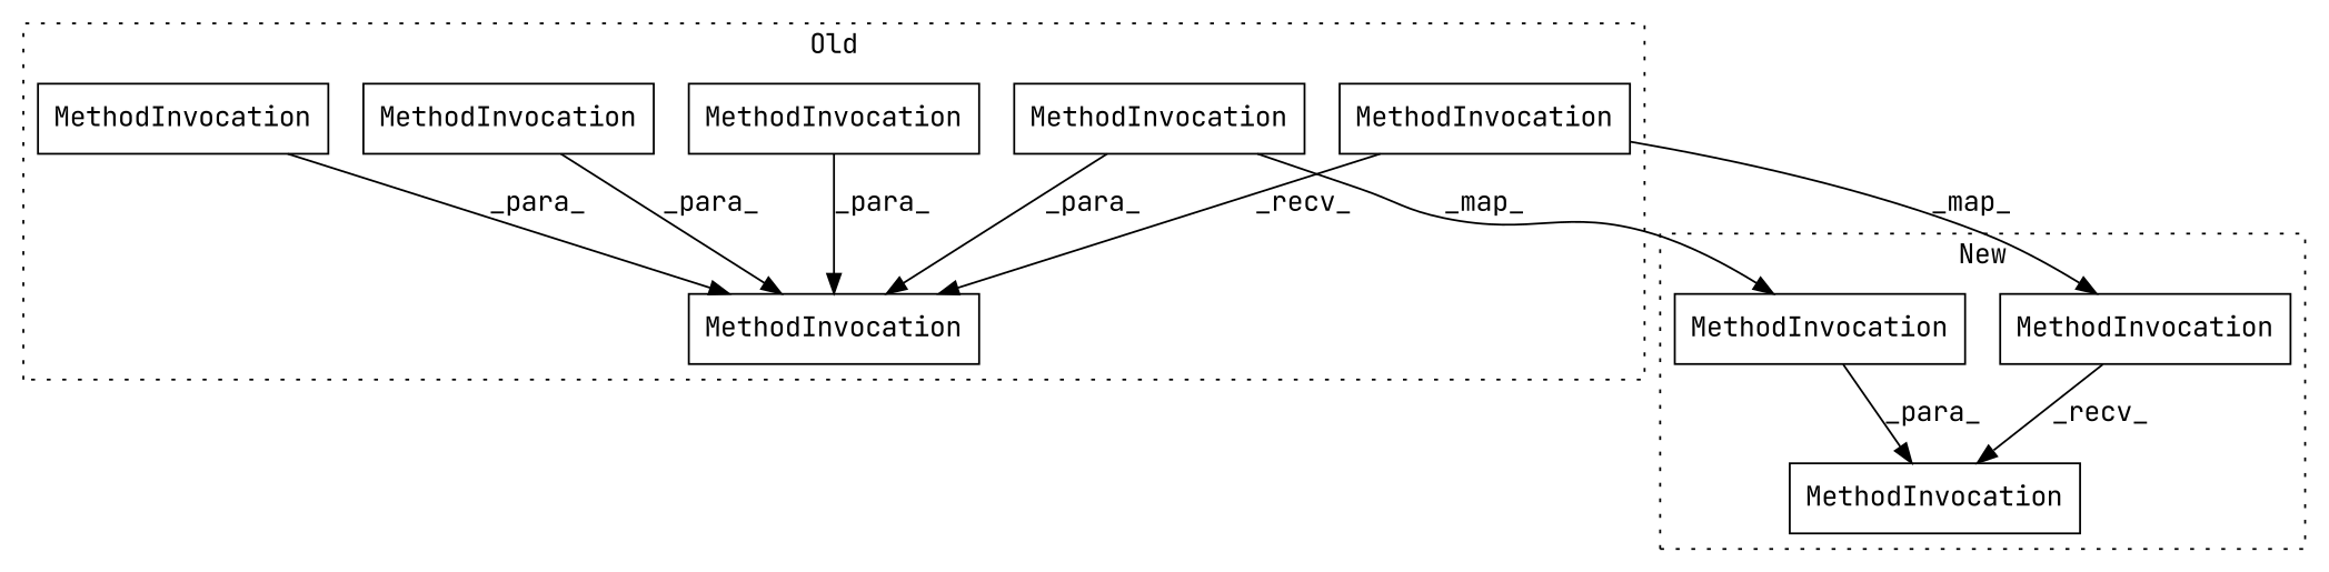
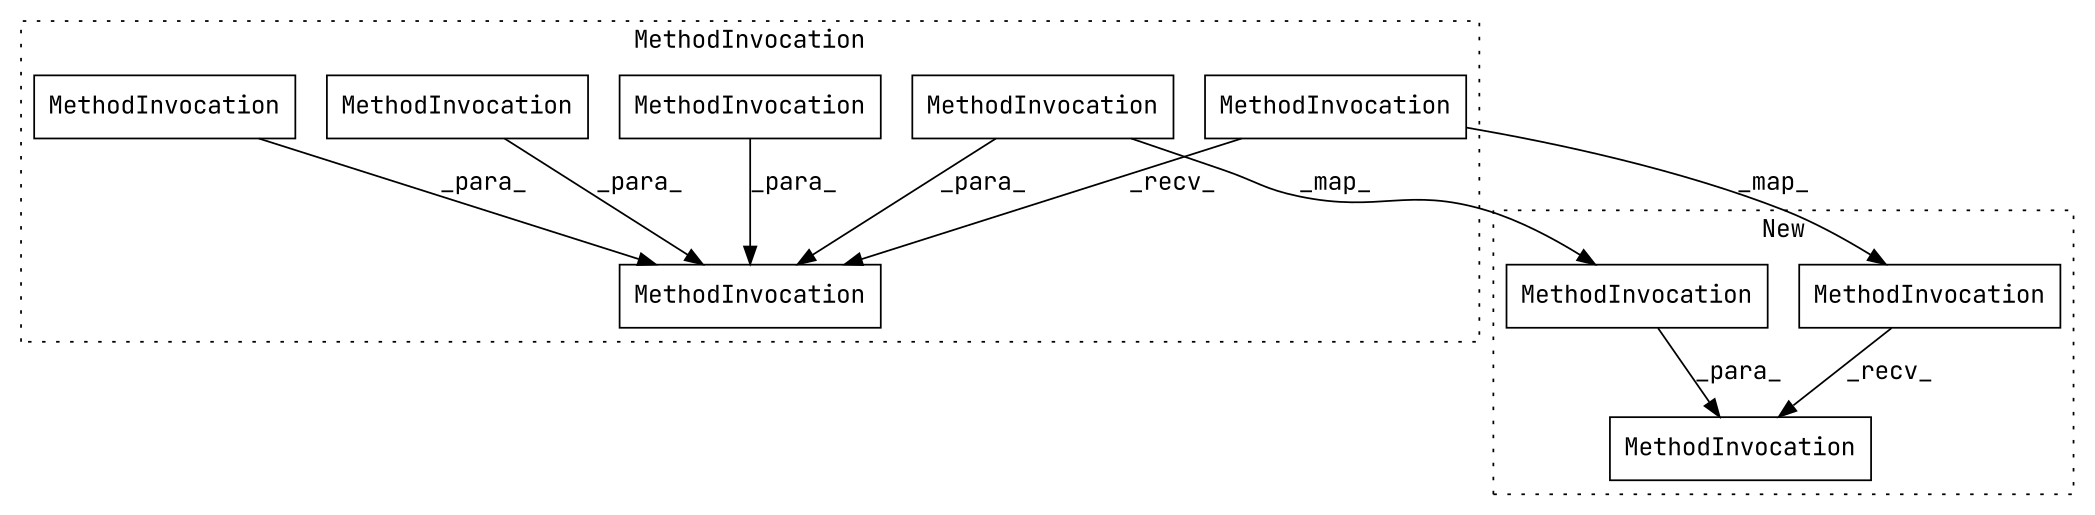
  digraph {
    fontname="JetBrains Mono"
    node [a=32 l=5 shape=box fontname="JetBrains Mono"]
    edge [fontname="JetBrains Mono"]
    n1 [l=12 label=MethodInvocation s=4017]
    n2 [label=MethodInvocation s=3993]
    n3 [l=8 label=MethodInvocation s=4000]
    n4 [label=MethodInvocation s=4031]
    n5 [l="8,2" label=MethodInvocation s="3965,3981"]
    n6 [l="9,2" label=MethodInvocation s="3984,4036"]
    n7 [l="9,2" label=MethodInvocation s="3754,3768"]
    n8 [label=MethodInvocation s=3763]
    n9 [l="8,2" label=MethodInvocation s="3735,3751"]
    subgraph cluster_1 {
-     label=Old
+     label=MethodInvocation
      style=dotted
      n1
      n2
      n3
      n4
      n5
      n6
    }
    subgraph cluster_2 {
      label=New
      style=dotted
      n7
      n8
      n9
    }
    n1 -> n6 [label=_para_]
    n2 -> n6 [label=_para_]
    n2 -> n8 [label=_map_]
    n3 -> n6 [label=_para_]
    n4 -> n6 [label=_para_]
    n5 -> n6 [label=_recv_]
    n5 -> n9 [label=_map_]
    n8 -> n7 [label=_para_]
    n9 -> n7 [label=_recv_]
  }
